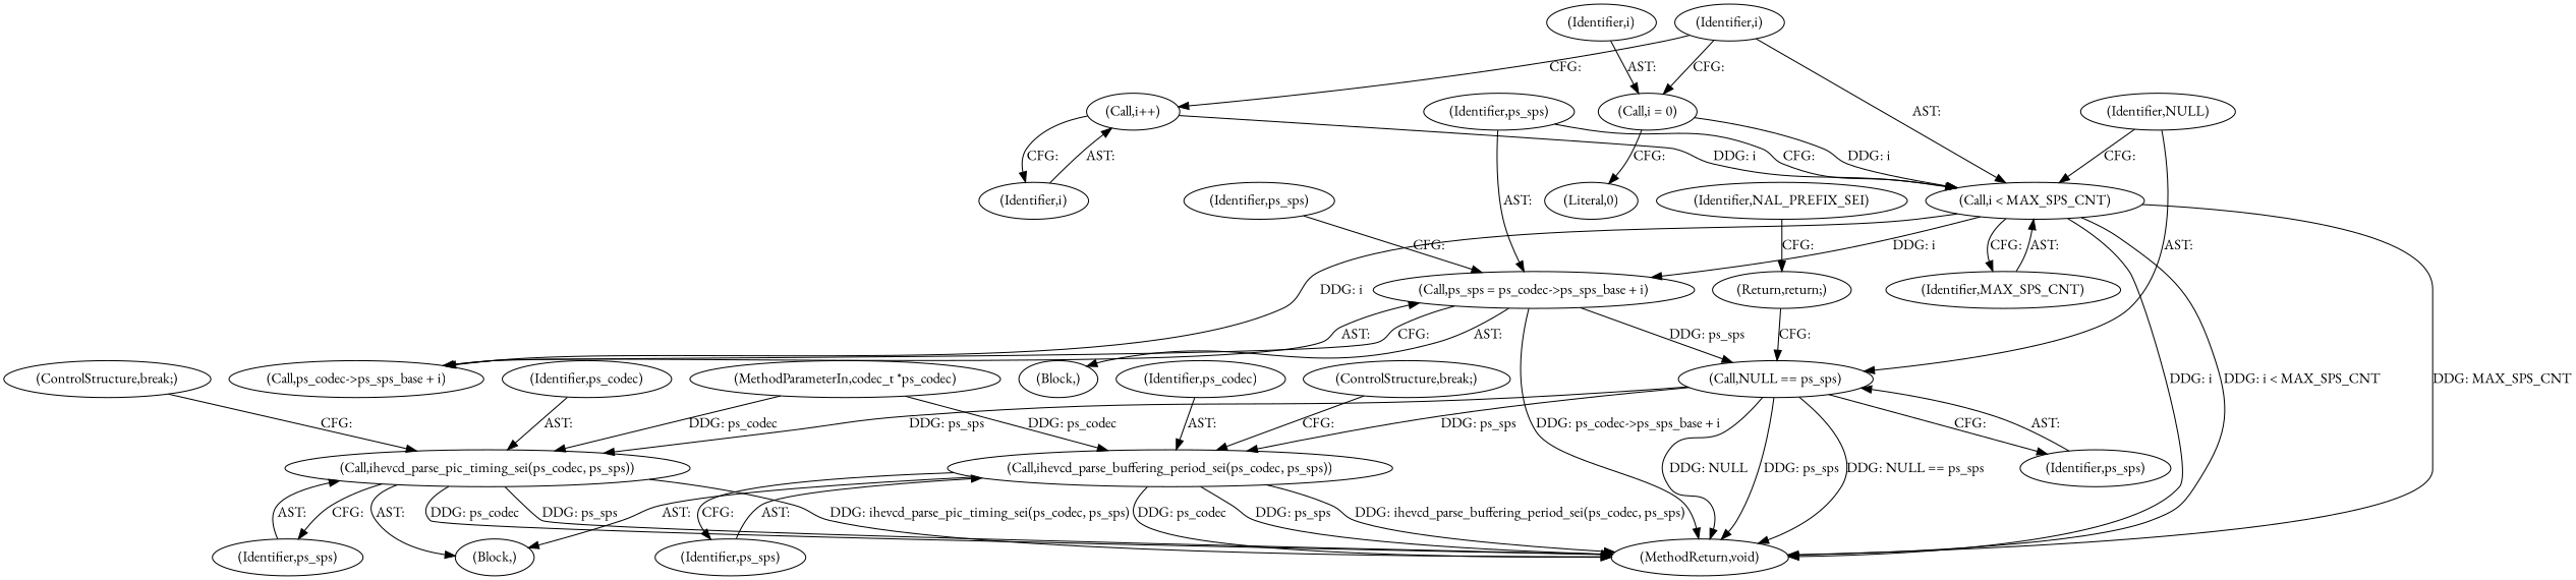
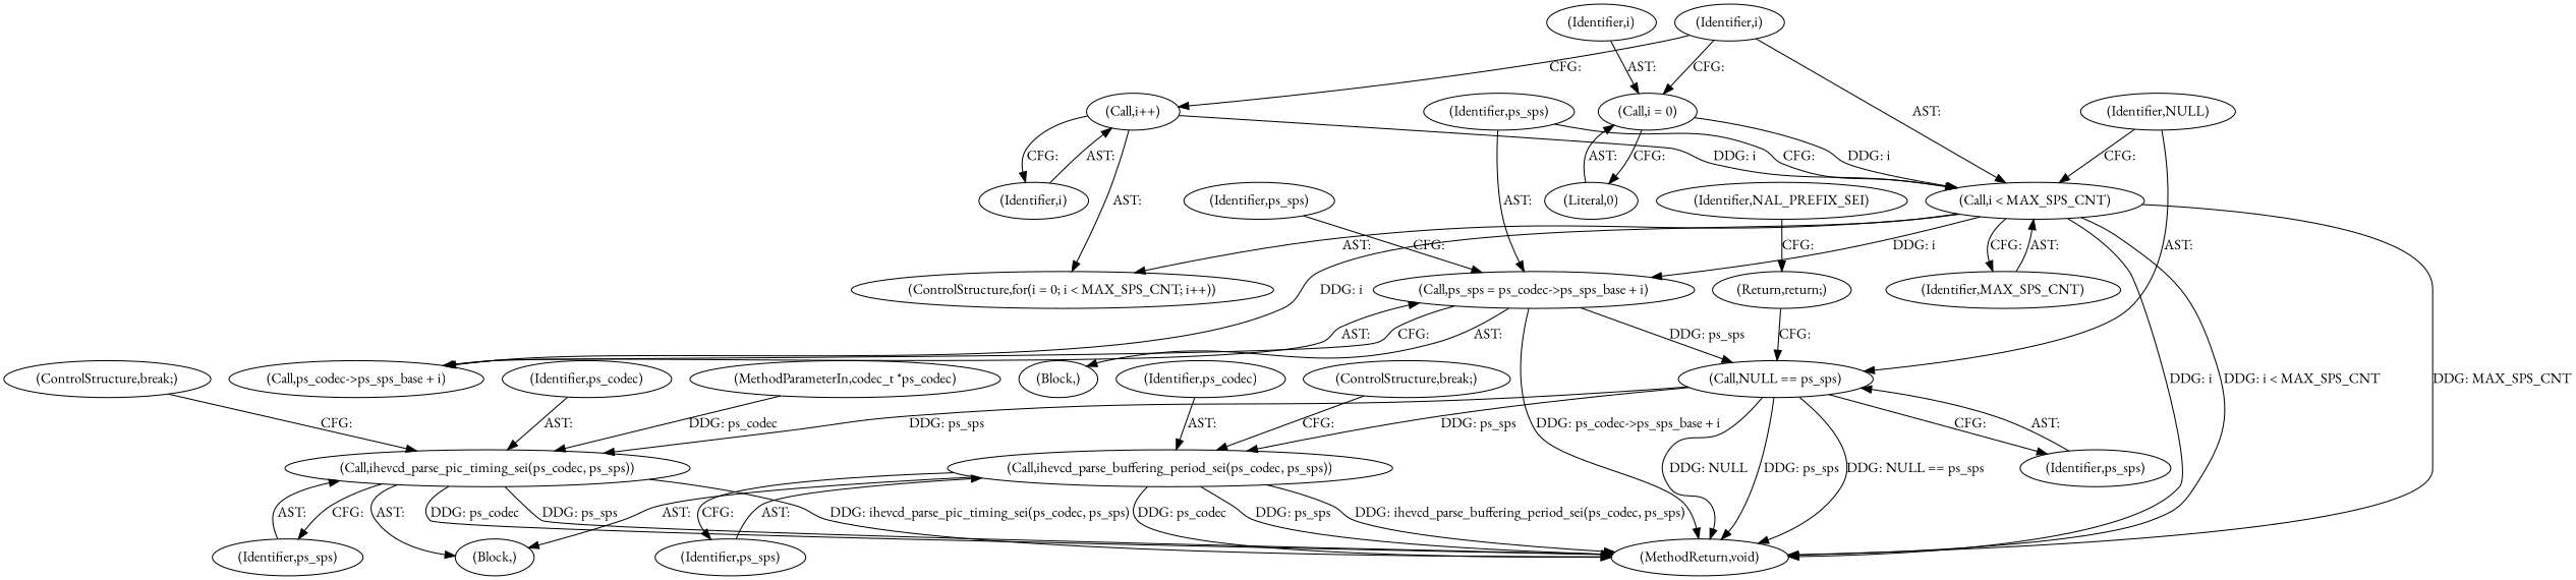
  digraph {
    fontname="EB Garamond"
    node [fontname="EB Garamond"]
    edge [fontname="EB Garamond"]
    n1 [label="(Call,ps_sps = ps_codec->ps_sps_base + i)"]
    n2 [label="(Call,NULL == ps_sps)"]
    n3 [label="(Call,ps_codec->ps_sps_base + i)"]
    n4 [label="(MethodReturn,void)"]
    n5 [label="(Block,)"]
    n6 [label="(Call,ihevcd_parse_buffering_period_sei(ps_codec, ps_sps))"]
    n7 [label="(Call,ihevcd_parse_pic_timing_sei(ps_codec, ps_sps))"]
    n8 [label="(Identifier,ps_sps)"]
    n9 [label="(Call,i < MAX_SPS_CNT)"]
+   n10 [label="(ControlStructure,for(i = 0; i < MAX_SPS_CNT; i++))"]
    n11 [label="(Identifier,MAX_SPS_CNT)"]
    n12 [label="(Call,i++)"]
    n13 [label="(Identifier,i)"]
    n14 [label="(Call,i = 0)"]
    n15 [label="(Literal,0)"]
    n16 [label="(Block,)"]
    n17 [label="(Identifier,ps_sps)"]
    n18 [label="(Identifier,ps_sps)"]
    n19 [label="(Identifier,ps_codec)"]
    n20 [label="(Identifier,NAL_PREFIX_SEI)"]
    n21 [label="(Return,return;)"]
    n22 [label="(Identifier,i)"]
    n23 [label="(Identifier,ps_sps)"]
    n24 [label="(MethodParameterIn,codec_t *ps_codec)"]
    n25 [label="(ControlStructure,break;)"]
    n26 [label="(Identifier,ps_codec)"]
    n27 [label="(ControlStructure,break;)"]
    n28 [label="(Identifier,i)"]
    n29 [label="(Identifier,ps_sps)"]
    n30 [label="(Identifier,NULL)"]
    n1 -> n2 [label="DDG: ps_sps"]
    n1 -> n3 [label="CFG: "]
    n1 -> n4 [label="DDG: ps_codec->ps_sps_base + i"]
    n1 -> n5 [label="AST: "]
    n2 -> n4 [label="DDG: ps_sps"]
    n2 -> n4 [label="DDG: NULL == ps_sps"]
    n2 -> n4 [label="DDG: NULL"]
    n2 -> n6 [label="DDG: ps_sps"]
    n2 -> n7 [label="DDG: ps_sps"]
    n2 -> n8 [label="CFG: "]
    n3 -> n1 [label="AST: "]
    n6 -> n4 [label="DDG: ps_sps"]
    n6 -> n4 [label="DDG: ihevcd_parse_buffering_period_sei(ps_codec, ps_sps)"]
    n6 -> n4 [label="DDG: ps_codec"]
    n6 -> n16 [label="AST: "]
    n6 -> n17 [label="CFG: "]
    n7 -> n4 [label="DDG: ps_sps"]
    n7 -> n4 [label="DDG: ihevcd_parse_pic_timing_sei(ps_codec, ps_sps)"]
    n7 -> n4 [label="DDG: ps_codec"]
    n7 -> n16 [label="AST: "]
    n7 -> n18 [label="CFG: "]
    n8 -> n2 [label="AST: "]
    n9 -> n1 [label="DDG: i"]
    n9 -> n3 [label="DDG: i"]
    n9 -> n4 [label="DDG: i"]
    n9 -> n4 [label="DDG: i < MAX_SPS_CNT"]
    n9 -> n4 [label="DDG: MAX_SPS_CNT"]
+   n9 -> n10 [label="AST: "]
    n9 -> n11 [label="CFG: "]
    n11 -> n9 [label="AST: "]
    n12 -> n9 [label="DDG: i"]
+   n12 -> n10 [label="AST: "]
    n12 -> n13 [label="CFG: "]
    n13 -> n12 [label="AST: "]
    n14 -> n9 [label="DDG: i"]
    n14 -> n15 [label="CFG: "]
+   n15 -> n14 [label="AST: "]
    n17 -> n6 [label="AST: "]
    n18 -> n7 [label="AST: "]
    n19 -> n6 [label="AST: "]
    n20 -> n21 [label="CFG: "]
    n21 -> n2 [label="CFG: "]
    n22 -> n9 [label="AST: "]
    n22 -> n12 [label="CFG: "]
    n22 -> n14 [label="CFG: "]
    n23 -> n1 [label="AST: "]
    n23 -> n9 [label="CFG: "]
-   n24 -> n6 [label="DDG: ps_codec"]
    n24 -> n7 [label="DDG: ps_codec"]
    n25 -> n7 [label="CFG: "]
    n26 -> n7 [label="AST: "]
    n27 -> n6 [label="CFG: "]
    n28 -> n14 [label="AST: "]
    n29 -> n1 [label="CFG: "]
    n30 -> n2 [label="AST: "]
    n30 -> n9 [label="CFG: "]
  }
